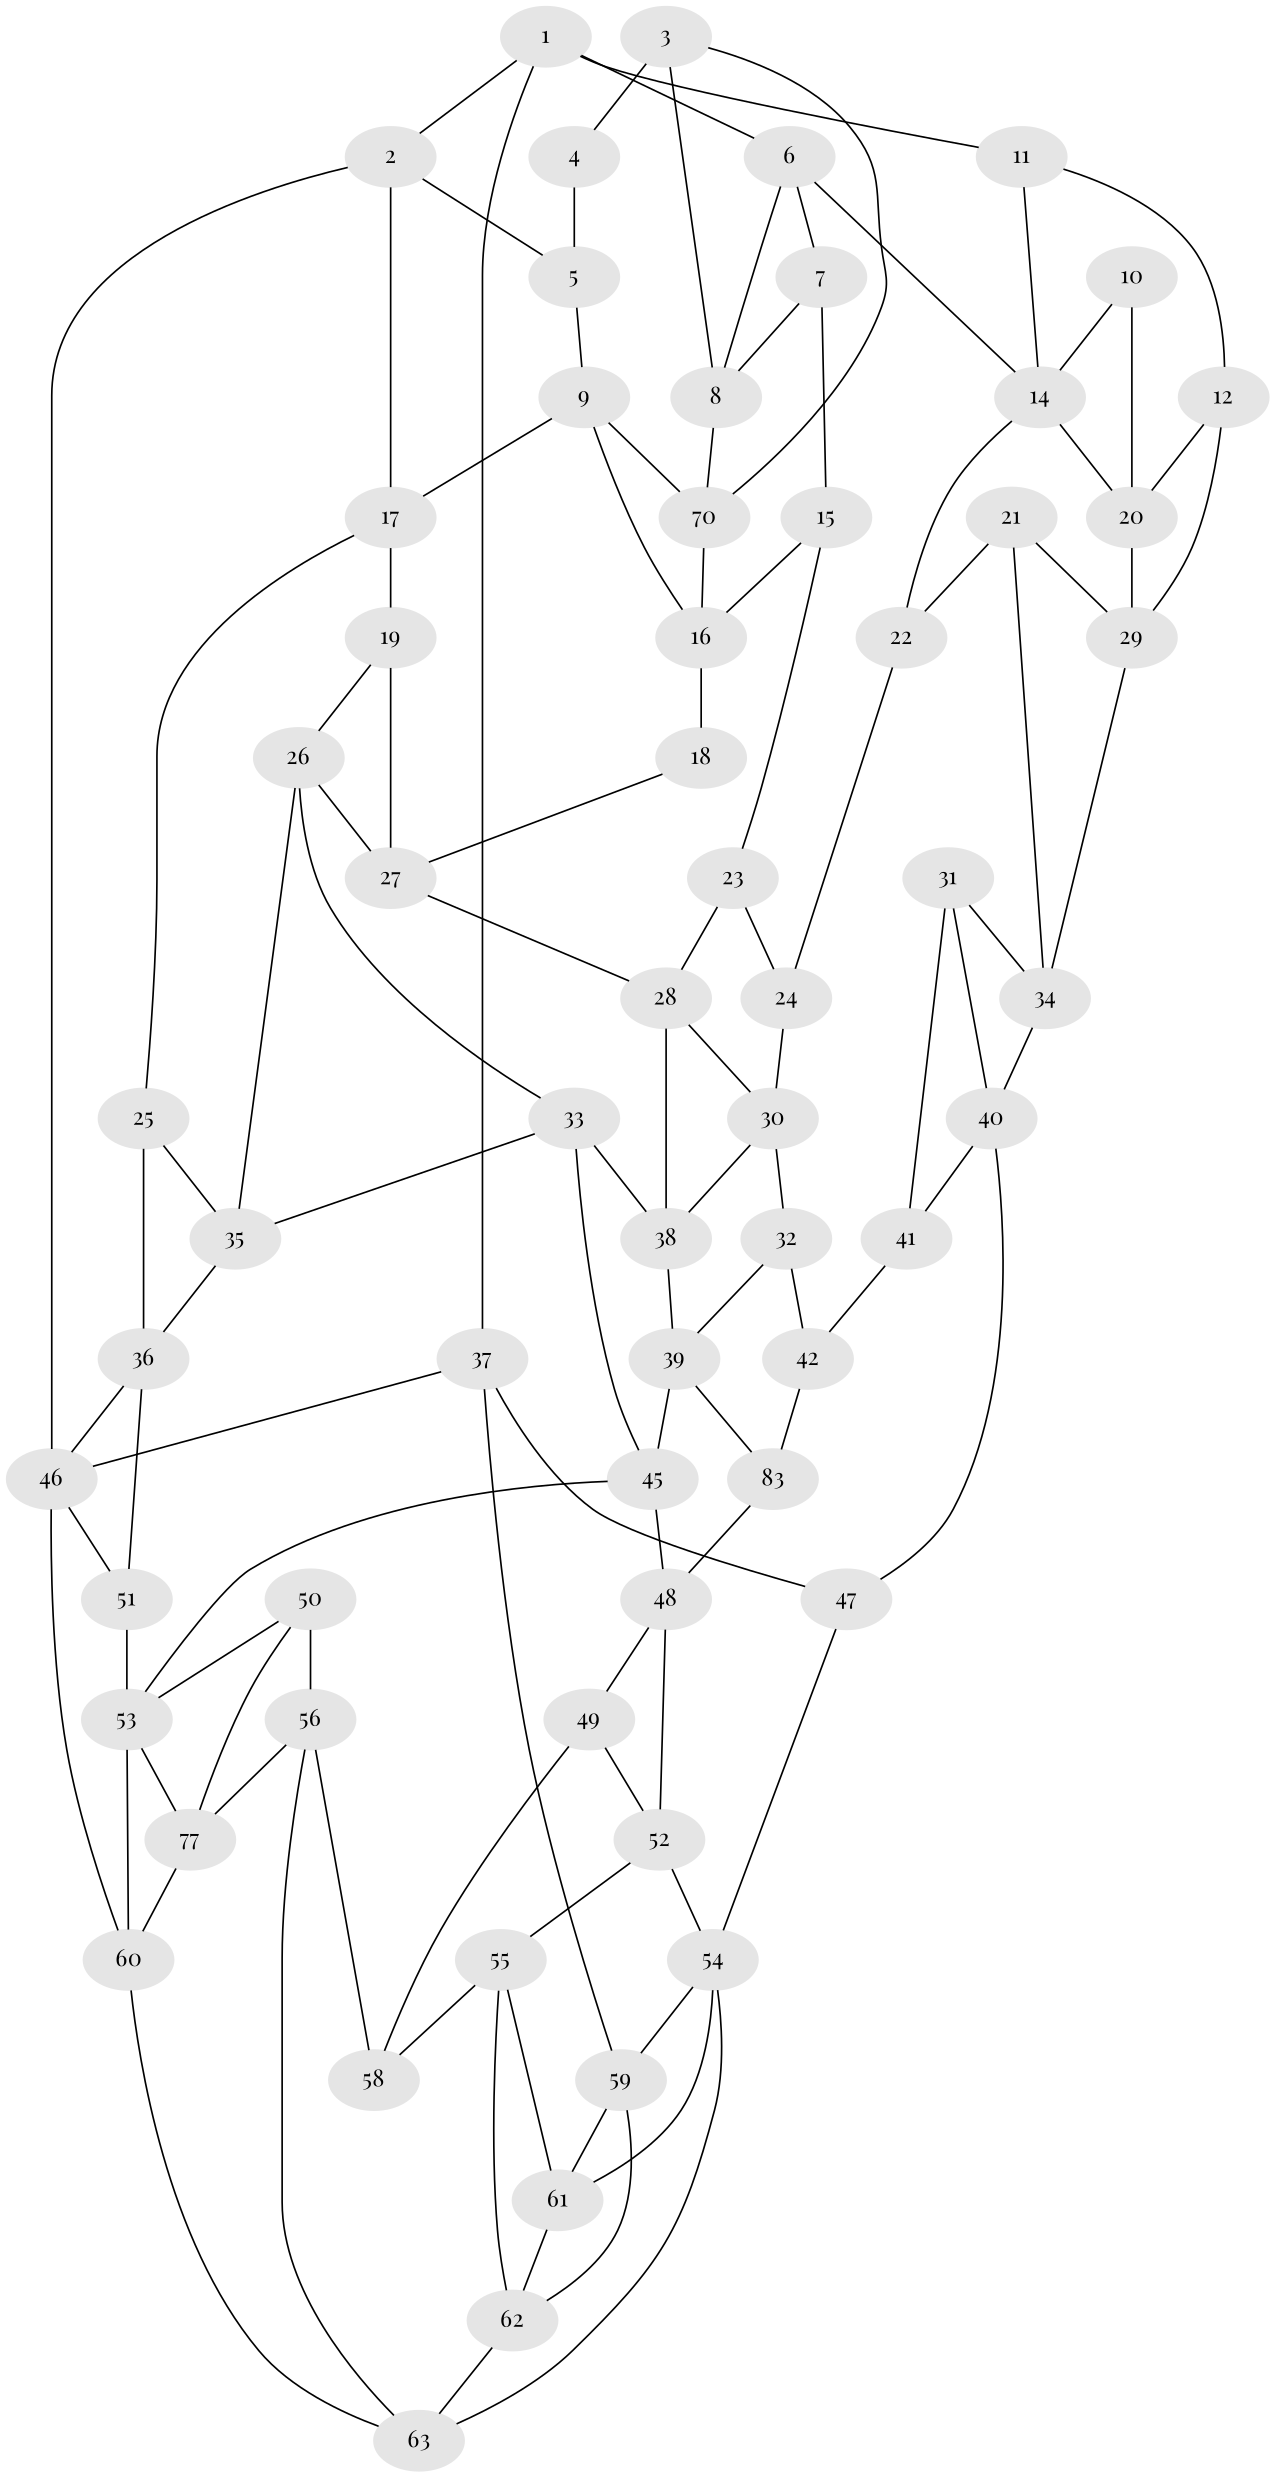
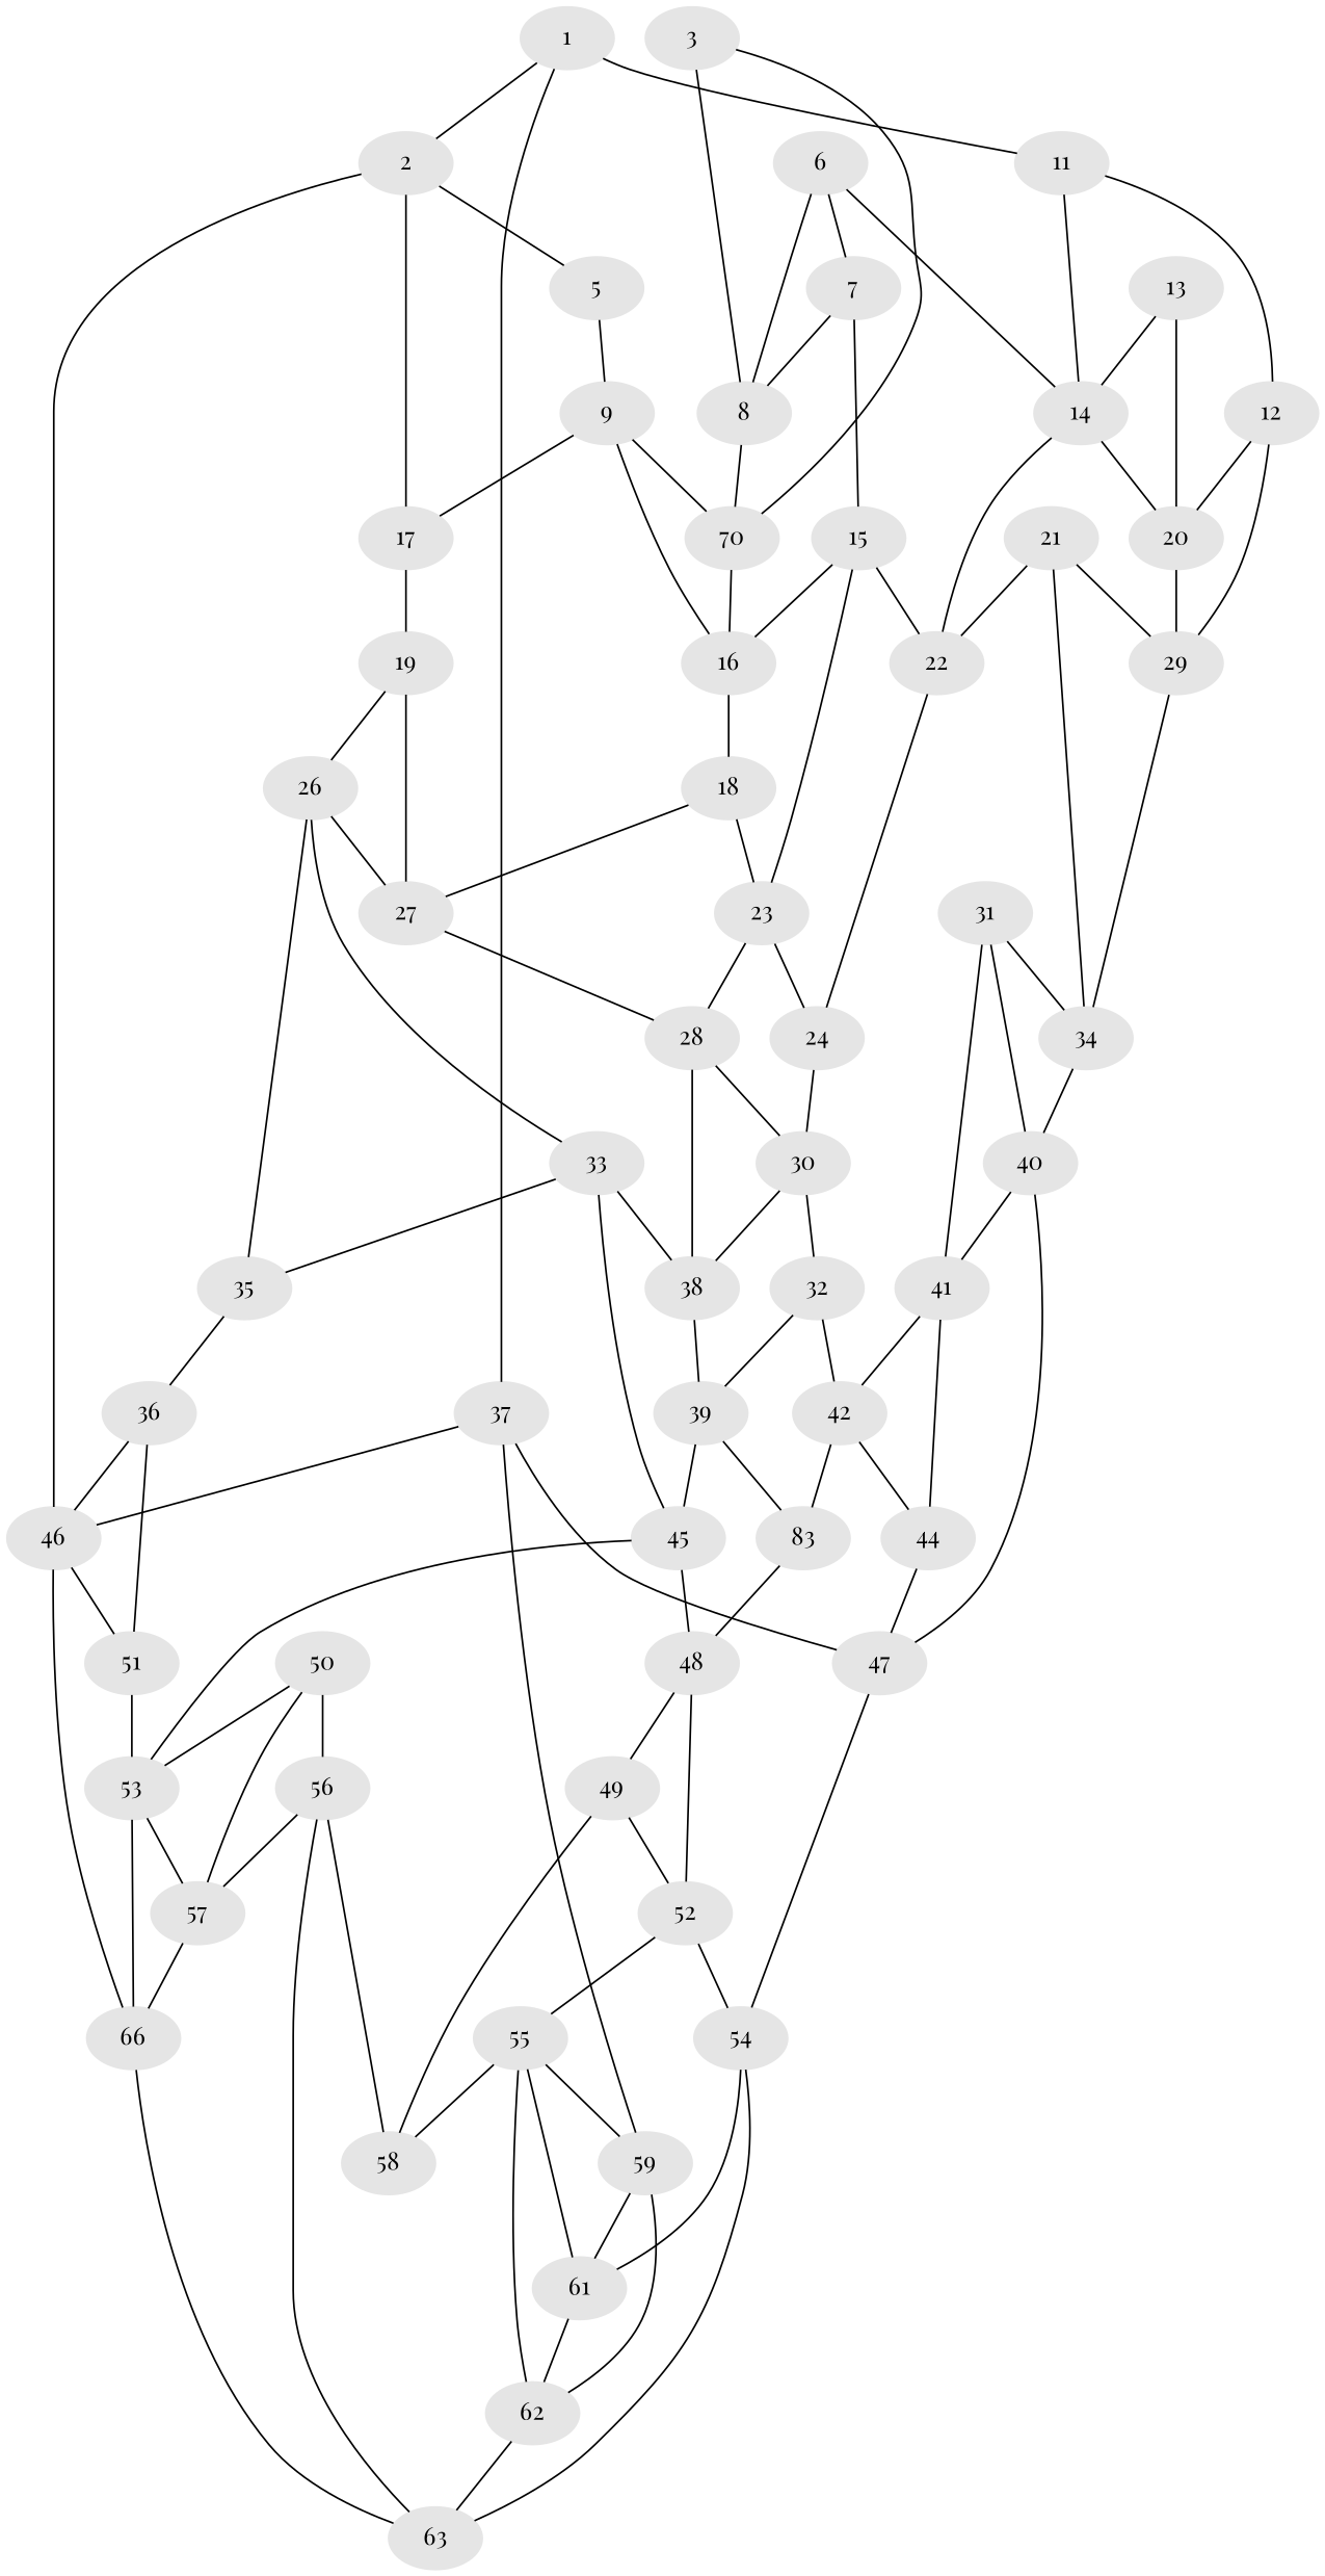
  graph {
    fontname="Playfair Display"
    node [color=gray90 fontname="Playfair Display" style=filled]
    edge [fontname="Playfair Display" weight=1.0]
    1
    2
    6
    11
    37
    5
    17
    46
    8
    7
    14
    12
    47
    59
    9
    19
-   25
    51
-   60
+   60 [label=66]
    3
-   4
    n22 [label=70]
    16
    15
    20
    22
    23
    18
    29
    34
-   13 [label=10]
+   13
    24
    28
    27
    26
    35
    36
    33
    21
    40
    30
    38
    32
    45
    39
    42
    31
    41
+   44
    n50 [label=83]
    48
    53
    54
    61
    62
    49
    52
-   57 [label=77]
+   57
    63
    58
    55
    50
    56
    1 -- 2
-   1 -- 6
    1 -- 11 [weight=2.0]
    1 -- 37
    2 -- 5
    2 -- 17
    2 -- 46
    6 -- 8
    6 -- 7
    6 -- 14
    11 -- 14
    11 -- 12
    37 -- 46
    37 -- 47
    37 -- 59
    5 -- 9
    17 -- 19
-   17 -- 25
    46 -- 51
    46 -- 60
    8 -- n22
    7 -- 8
    7 -- 15
    14 -- 20 [weight=2.0]
    14 -- 22
    12 -- 20
    12 -- 29
    47 -- 54
    59 -- 61
    59 -- 62
    9 -- 17
    9 -- n22
    9 -- 16
    19 -- 27
    19 -- 26
-   25 -- 35
-   25 -- 36
    51 -- 53 [weight=2.0]
    60 -- 63
    3 -- 8
-   3 -- 4 [weight=2.0]
    3 -- n22
-   4 -- 5 [weight=2.0]
    n22 -- 16
    16 -- 18
    15 -- 16
+   15 -- 22
    15 -- 23
    20 -- 29
    22 -- 24
    23 -- 24
    23 -- 28
+   18 -- 23
    18 -- 27
    29 -- 34
    34 -- 40
    13 -- 14
    13 -- 20 [weight=2.0]
    24 -- 30
    28 -- 30
    28 -- 38
    27 -- 28
    26 -- 27
    26 -- 35
    26 -- 33
    35 -- 36
    36 -- 46
    36 -- 51
    33 -- 35
    33 -- 38
    33 -- 45
    21 -- 22
    21 -- 29
    21 -- 34
    40 -- 47
    40 -- 41
    30 -- 38
    30 -- 32
    38 -- 39
    32 -- 39
    32 -- 42
    45 -- 48
    45 -- 53
    39 -- 45
    39 -- n50
+   42 -- 44
    42 -- n50
    31 -- 34
    31 -- 40
    31 -- 41
    41 -- 42
+   41 -- 44
+   44 -- 47
    n50 -- 48
    48 -- 49
    48 -- 52
    53 -- 60
    53 -- 57
-   54 -- 59
+   55 -- 59
    54 -- 61
    54 -- 63
    61 -- 62
    62 -- 63
    49 -- 52
    49 -- 58
    52 -- 54
    52 -- 55
    57 -- 60
    55 -- 61
    55 -- 62
    55 -- 58
    50 -- 53
    50 -- 57
    50 -- 56
    56 -- 57
    56 -- 63
    56 -- 58
  }
